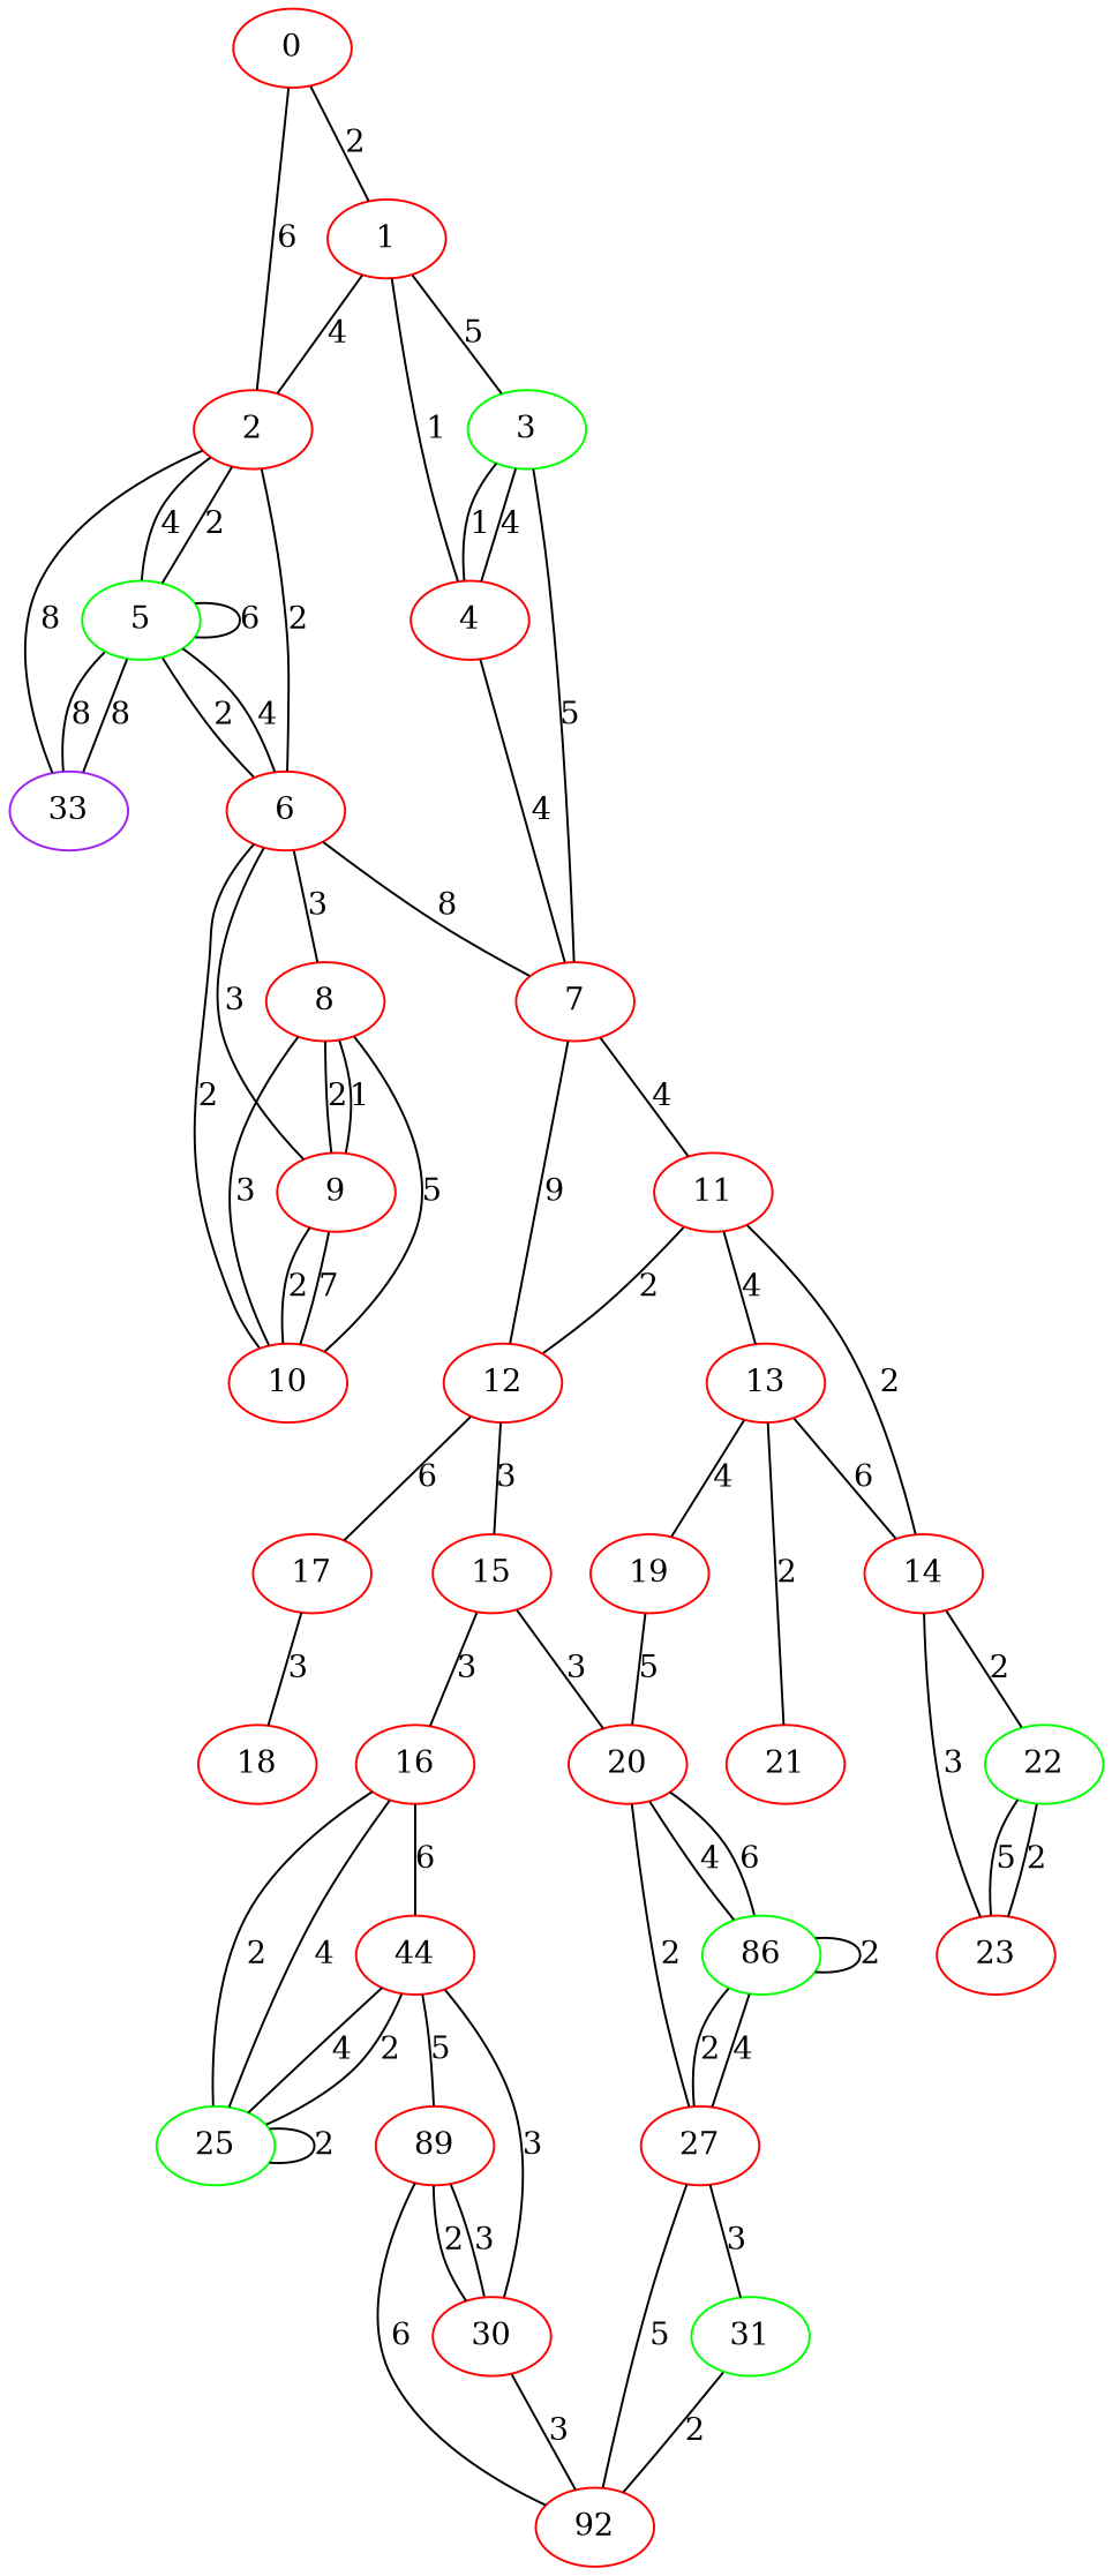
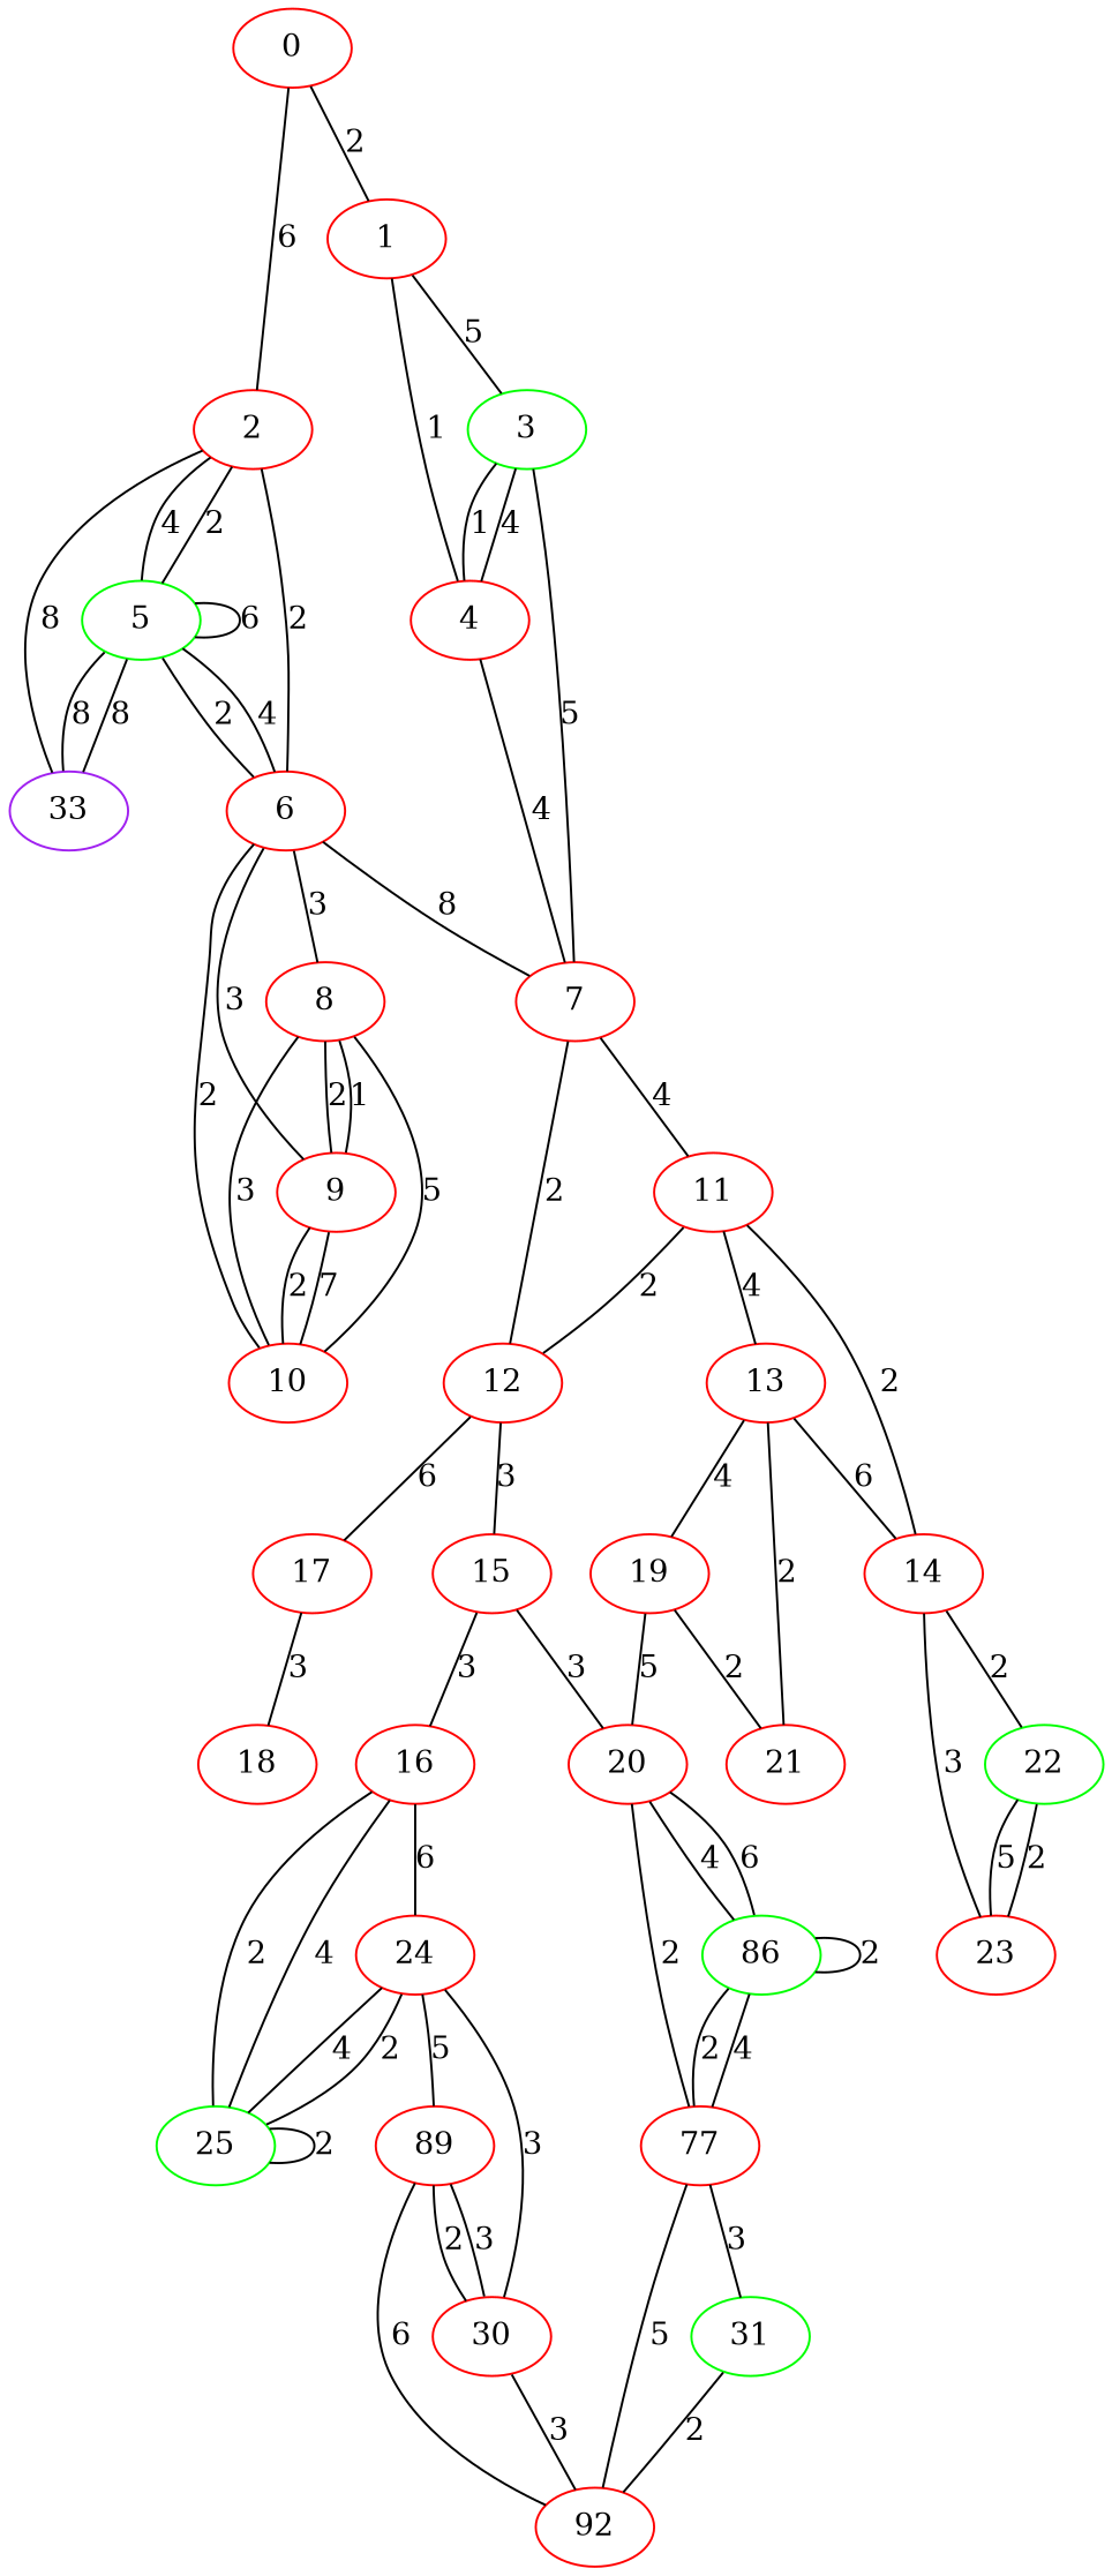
  graph {
    node [color=red weight=1]
    0
    1
    2
    3 [color=green weight=2]
    4
    5 [color=green weight=2]
    6
    33 [color=purple weight=4]
    7
    8
    9
    10
    11
    12
    13
    14
    15
    17
    19
    21
    22 [color=green weight=2]
    23
    16
    20
    18
-   24 [label=44]
+   24
    25 [color=green weight=2]
    n28 [label=89]
    30
    n30 [color=green label=86 weight=2]
-   27
+   27 [label=77]
    31 [color=green]
    n33 [label=92]
    0 -- 1 [label=2]
    0 -- 2 [label=6]
-   1 -- 2 [label=4]
    1 -- 3 [label=5]
    1 -- 4 [label=1]
    2 -- 5 [label=2]
    2 -- 5 [label=4]
    2 -- 6 [label=2]
    2 -- 33 [label=8]
    3 -- 4 [label=1]
    3 -- 4 [label=4]
    3 -- 7 [label=5]
    4 -- 7 [label=4]
    5 -- 5 [label=6]
    5 -- 6 [label=4]
    5 -- 6 [label=2]
    5 -- 33 [label=8]
    5 -- 33 [label=8]
    6 -- 7 [label=8]
    6 -- 8 [label=3]
    6 -- 9 [label=3]
    6 -- 10 [label=2]
    7 -- 11 [label=4]
-   7 -- 12 [label=9]
+   7 -- 12 [label=2]
    8 -- 9 [label=2]
    8 -- 9 [label=1]
    8 -- 10 [label=5]
    8 -- 10 [label=3]
    9 -- 10 [label=7]
    9 -- 10 [label=2]
    11 -- 12 [label=2]
    11 -- 13 [label=4]
    11 -- 14 [label=2]
    12 -- 15 [label=3]
    12 -- 17 [label=6]
    13 -- 14 [label=6]
    13 -- 19 [label=4]
    13 -- 21 [label=2]
    14 -- 22 [label=2]
    14 -- 23 [label=3]
    15 -- 16 [label=3]
    15 -- 20 [label=3]
    17 -- 18 [label=3]
+   19 -- 21 [label=2]
    19 -- 20 [label=5]
    22 -- 23 [label=2]
    22 -- 23 [label=5]
    16 -- 24 [label=6]
    16 -- 25 [label=4]
    16 -- 25 [label=2]
    20 -- n30 [label=6]
    20 -- n30 [label=4]
    20 -- 27 [label=2]
    24 -- 25 [label=2]
    24 -- 25 [label=4]
    24 -- n28 [label=5]
    24 -- 30 [label=3]
    25 -- 25 [label=2]
    n28 -- 30 [label=2]
    n28 -- 30 [label=3]
    n28 -- n33 [label=6]
    30 -- n33 [label=3]
    n30 -- n30 [label=2]
    n30 -- 27 [label=4]
    n30 -- 27 [label=2]
    27 -- 31 [label=3]
    27 -- n33 [label=5]
    31 -- n33 [label=2]
  }
